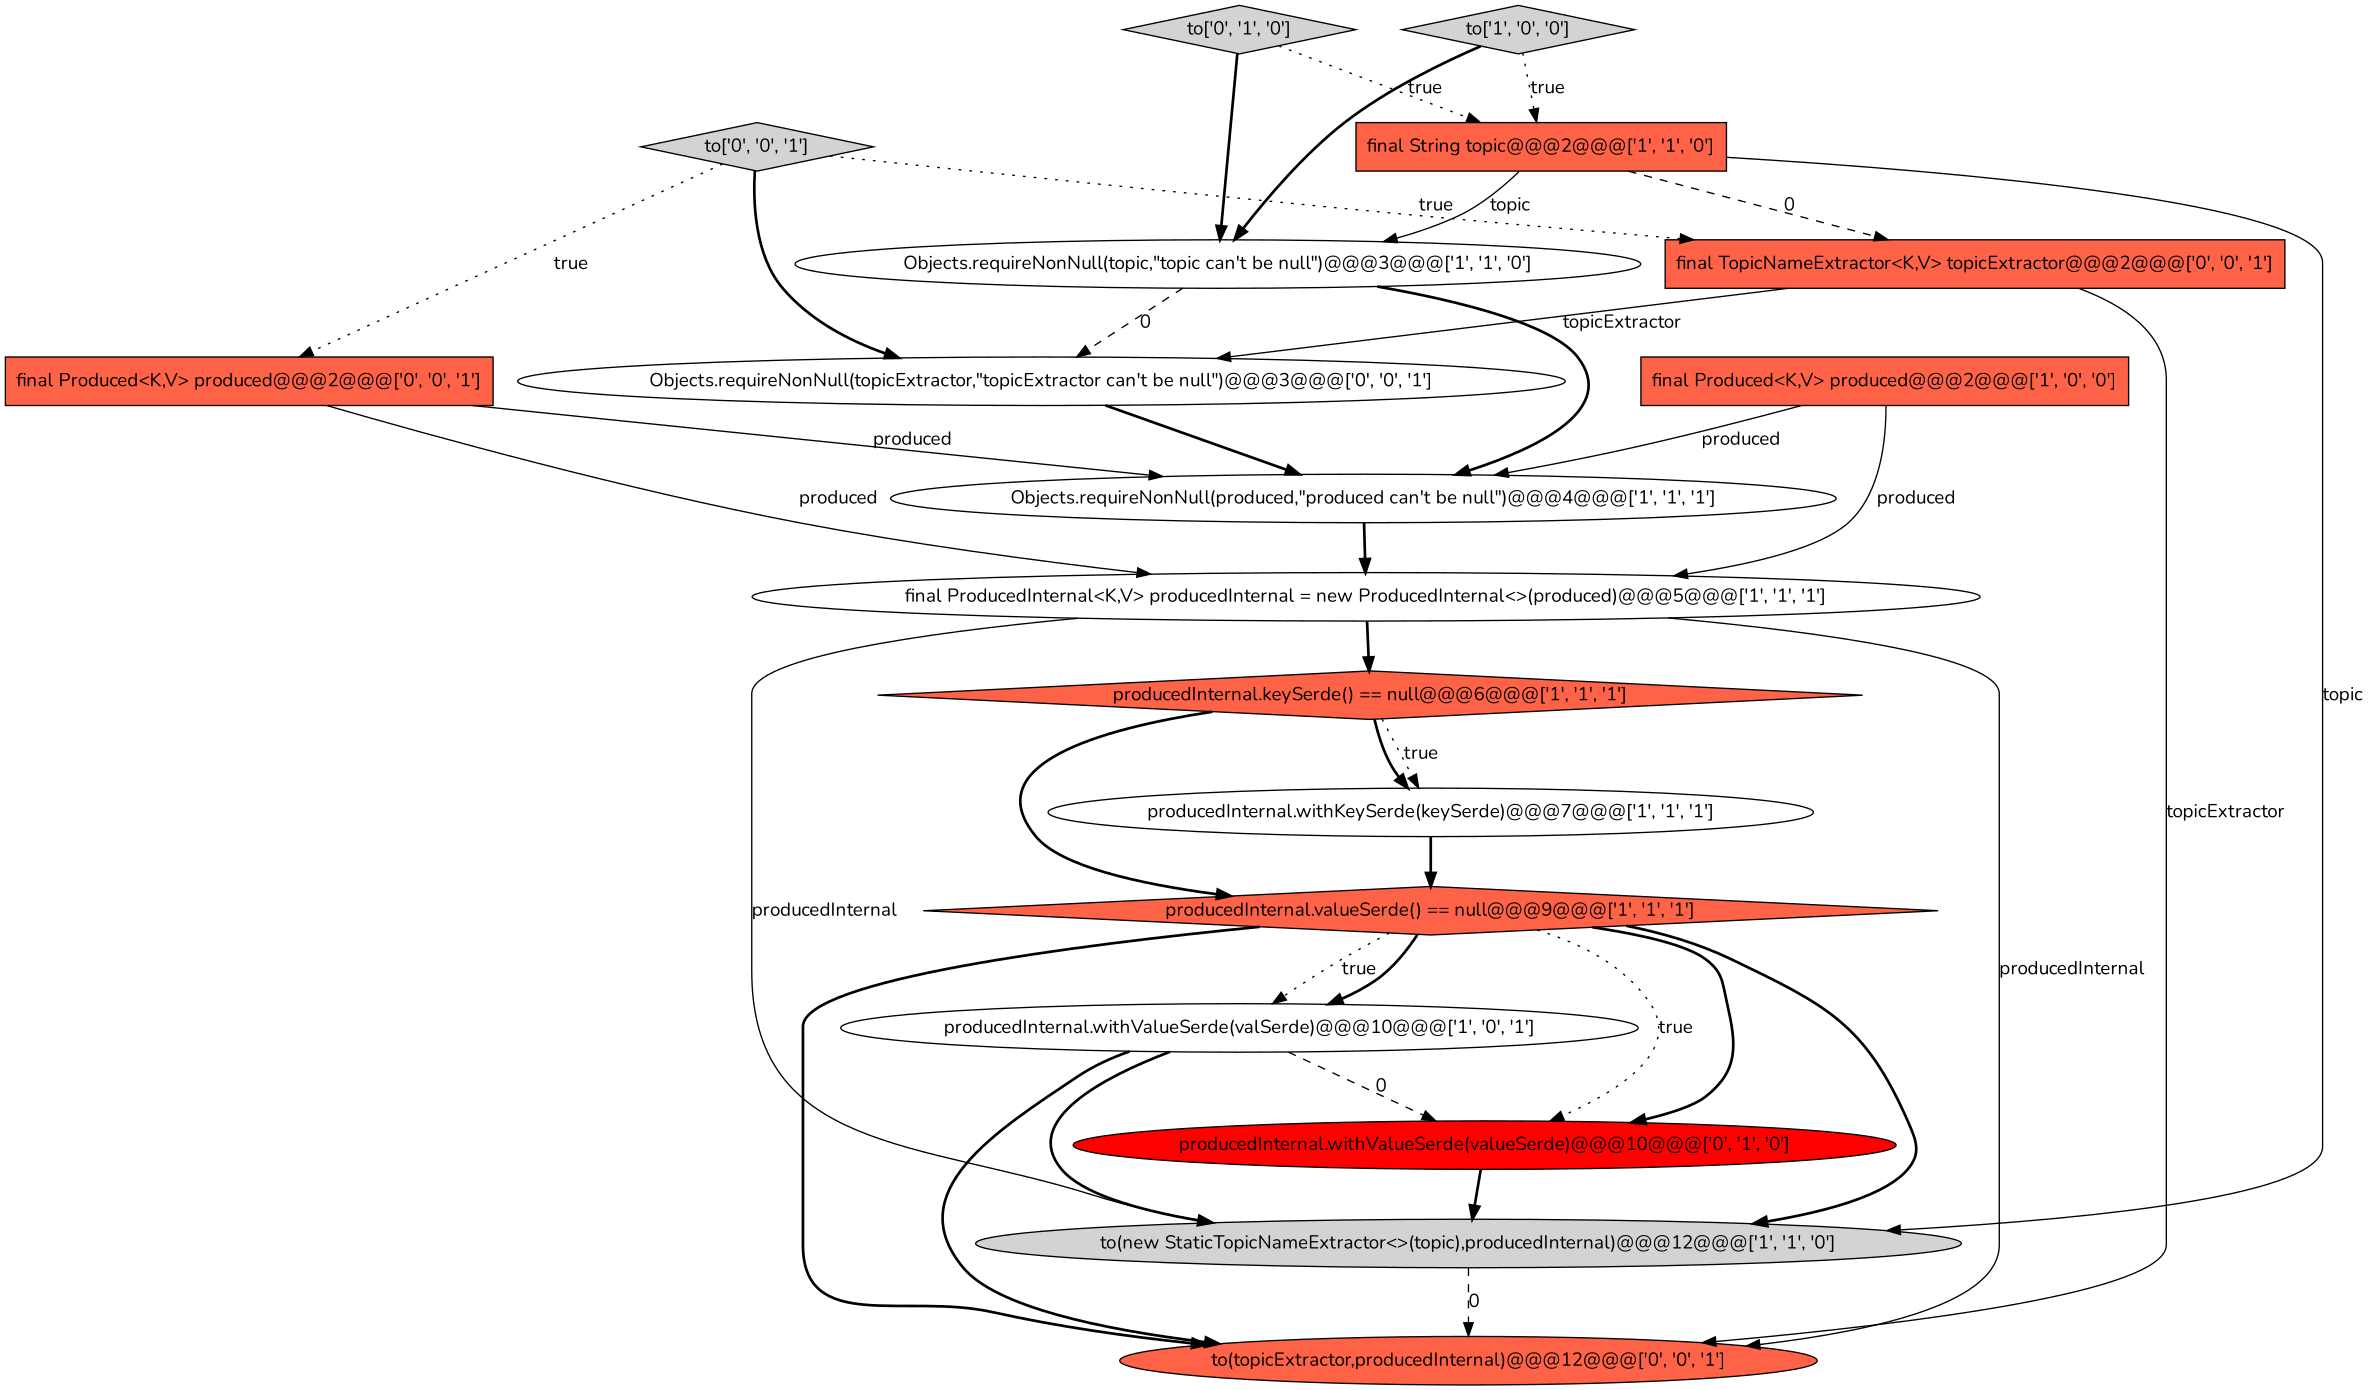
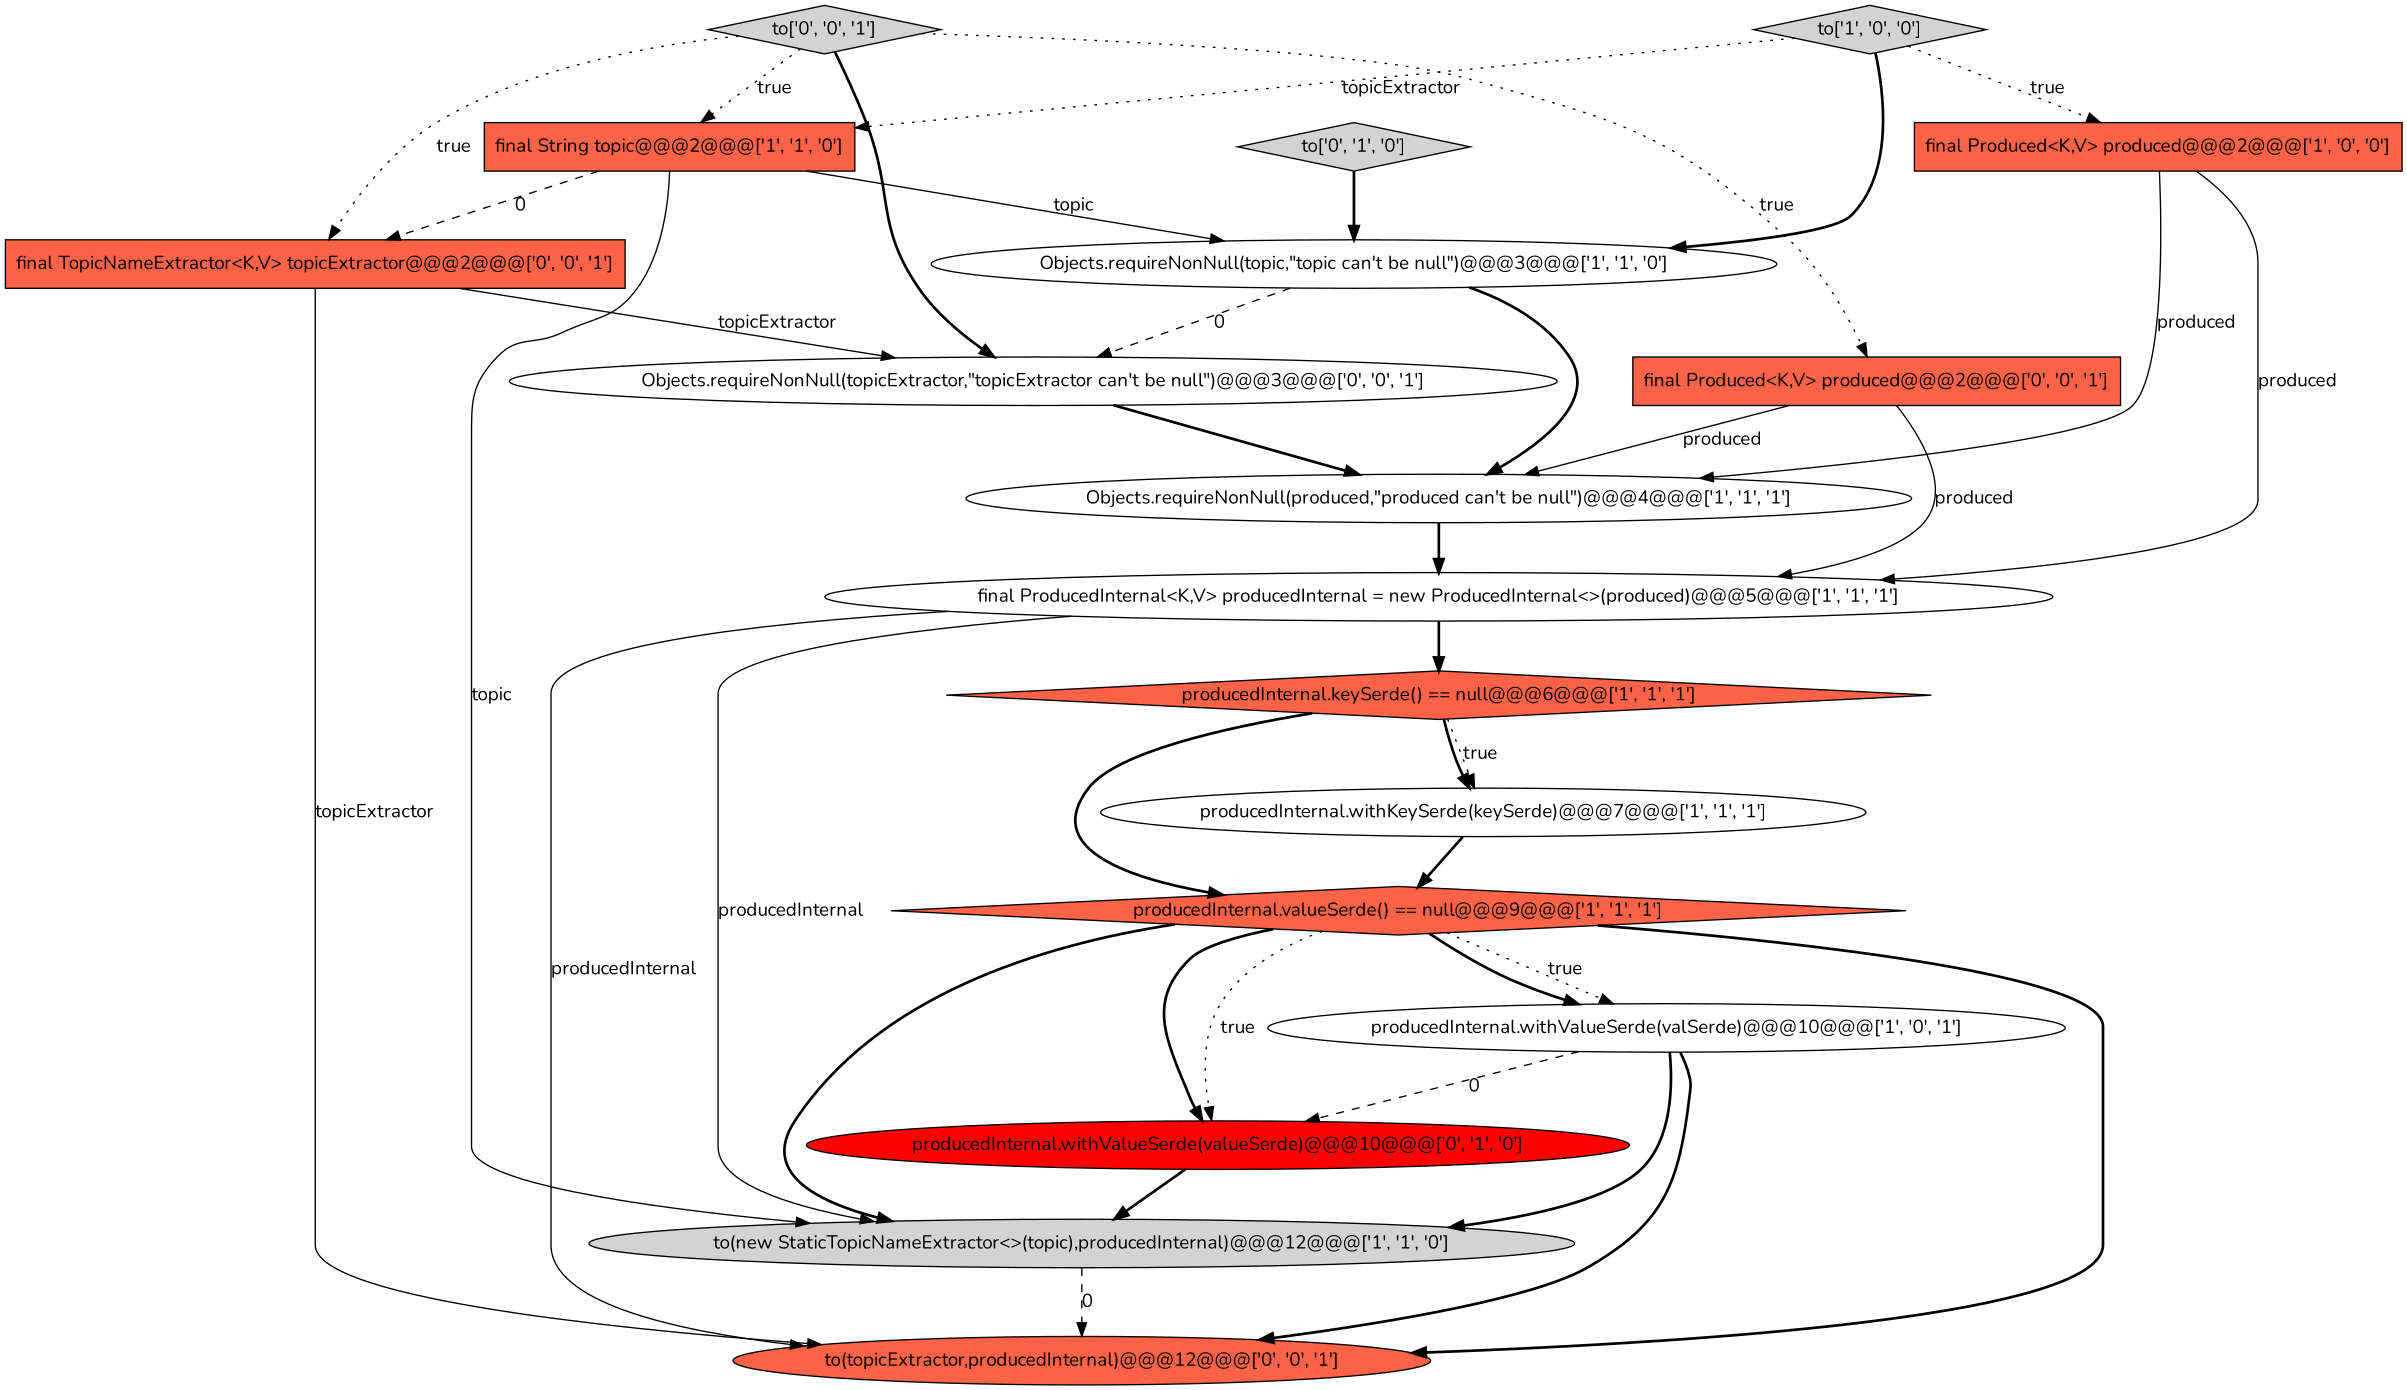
  digraph {
    fontname=Nunito
    node [fillcolor=tomato fontname=Nunito shape=ellipse style=filled]
    edge [fontname=Nunito style=bold]
    n1 [label="final Produced<K,V> produced@@@2@@@['1', '0', '0']" shape=box]
    n2 [fillcolor=white label="final ProducedInternal<K,V> producedInternal = new ProducedInternal<>(produced)@@@5@@@['1', '1', '1']"]
    n3 [fillcolor=white label="Objects.requireNonNull(produced,\"produced can't be null\")@@@4@@@['1', '1', '1']"]
    n4 [fillcolor=lightgray label="to(new StaticTopicNameExtractor<>(topic),producedInternal)@@@12@@@['1', '1', '0']"]
    n5 [label="producedInternal.keySerde() == null@@@6@@@['1', '1', '1']" shape=diamond]
    n6 [label="to(topicExtractor,producedInternal)@@@12@@@['0', '0', '1']"]
    n7 [fillcolor=red label="producedInternal.withValueSerde(valueSerde)@@@10@@@['0', '1', '0']"]
    n8 [fillcolor=white label="producedInternal.withKeySerde(keySerde)@@@7@@@['1', '1', '1']"]
    n9 [label="producedInternal.valueSerde() == null@@@9@@@['1', '1', '1']" shape=diamond]
    n10 [fillcolor=white label="producedInternal.withValueSerde(valSerde)@@@10@@@['1', '0', '1']"]
    n11 [label="final TopicNameExtractor<K,V> topicExtractor@@@2@@@['0', '0', '1']" shape=box]
    n12 [fillcolor=white label="Objects.requireNonNull(topicExtractor,\"topicExtractor can't be null\")@@@3@@@['0', '0', '1']"]
    n13 [fillcolor=lightgray label="to['0', '1', '0']" shape=diamond]
    n14 [fillcolor=white label="Objects.requireNonNull(topic,\"topic can't be null\")@@@3@@@['1', '1', '0']"]
    n15 [label="final String topic@@@2@@@['1', '1', '0']" shape=box]
    n16 [label="final Produced<K,V> produced@@@2@@@['0', '0', '1']" shape=box]
    n17 [fillcolor=lightgray label="to['1', '0', '0']" shape=diamond]
    n18 [fillcolor=lightgray label="to['0', '0', '1']" shape=diamond]
    n1 -> n2 [label=produced style=solid]
    n1 -> n3 [label=produced style=solid]
    n2 -> n4 [label=producedInternal style=solid]
    n2 -> n5
    n2 -> n6 [label=producedInternal style=solid]
    n3 -> n2
    n4 -> n6 [label=0 style=dashed]
    n5 -> n8 [label=true style=dotted]
    n5 -> n8
    n5 -> n9
    n7 -> n4
    n8 -> n9
    n9 -> n4
    n9 -> n6
    n9 -> n7
    n9 -> n7 [label=true style=dotted]
    n9 -> n10 [label=true style=dotted]
    n9 -> n10
    n10 -> n4
    n10 -> n6
    n10 -> n7 [label=0 style=dashed]
    n11 -> n6 [label=topicExtractor style=solid]
    n11 -> n12 [label=topicExtractor style=solid]
    n12 -> n3
    n13 -> n14
-   n13 -> n15 [label=true style=dotted]
+   n18 -> n15 [label=true style=dotted]
    n14 -> n3
    n14 -> n12 [label=0 style=dashed]
    n15 -> n4 [label=topic style=solid]
    n15 -> n11 [label=0 style=dashed]
    n15 -> n14 [label=topic style=solid]
    n16 -> n2 [label=produced style=solid]
    n16 -> n3 [label=produced style=solid]
+   n17 -> n1 [label=true style=dotted]
    n17 -> n14
-   n17 -> n15 [label=true style=dotted]
+   n17 -> n15 [label=topicExtractor style=dotted]
    n18 -> n11 [label=true style=dotted]
    n18 -> n12
    n18 -> n16 [label=true style=dotted]
  }
